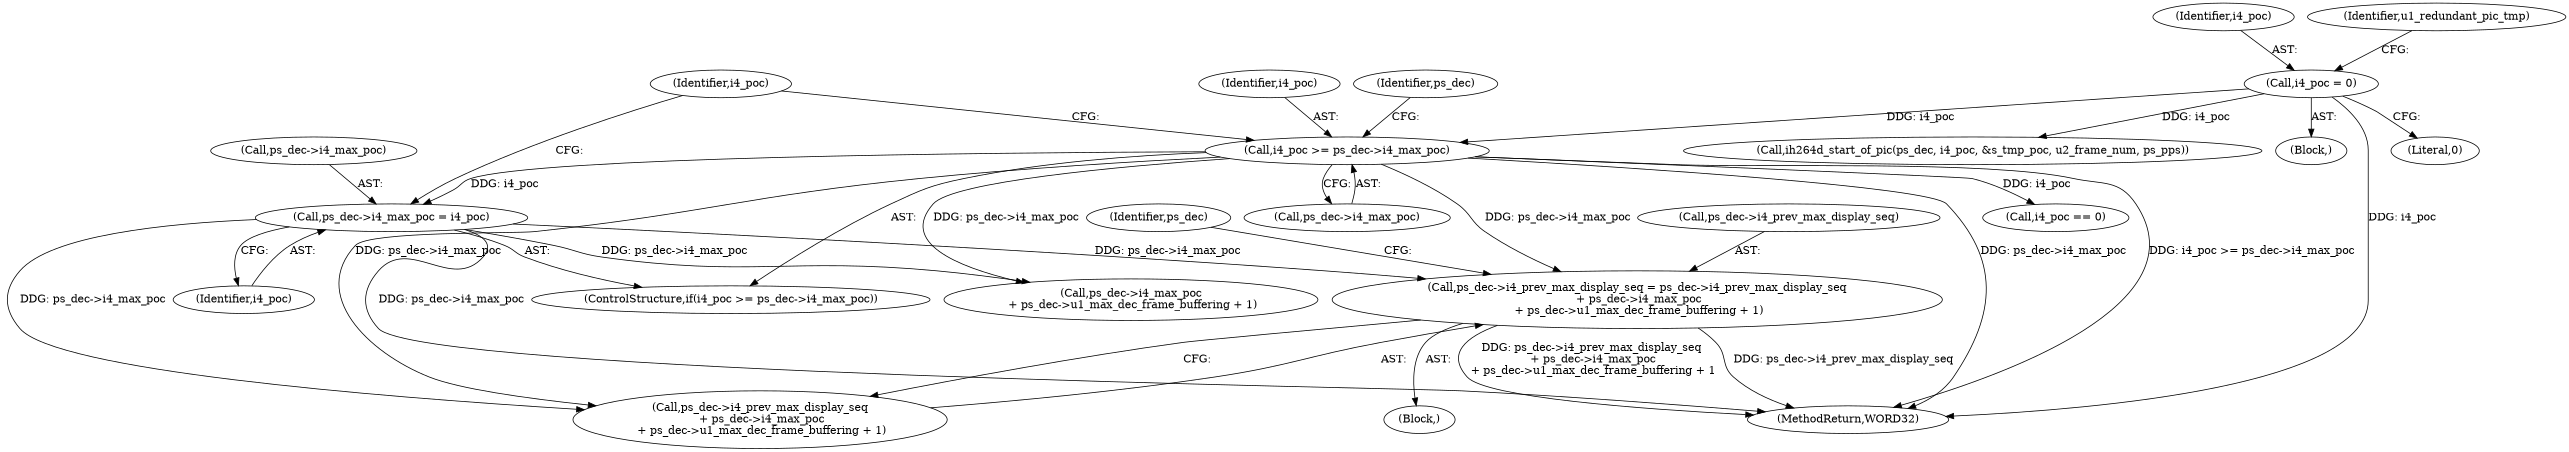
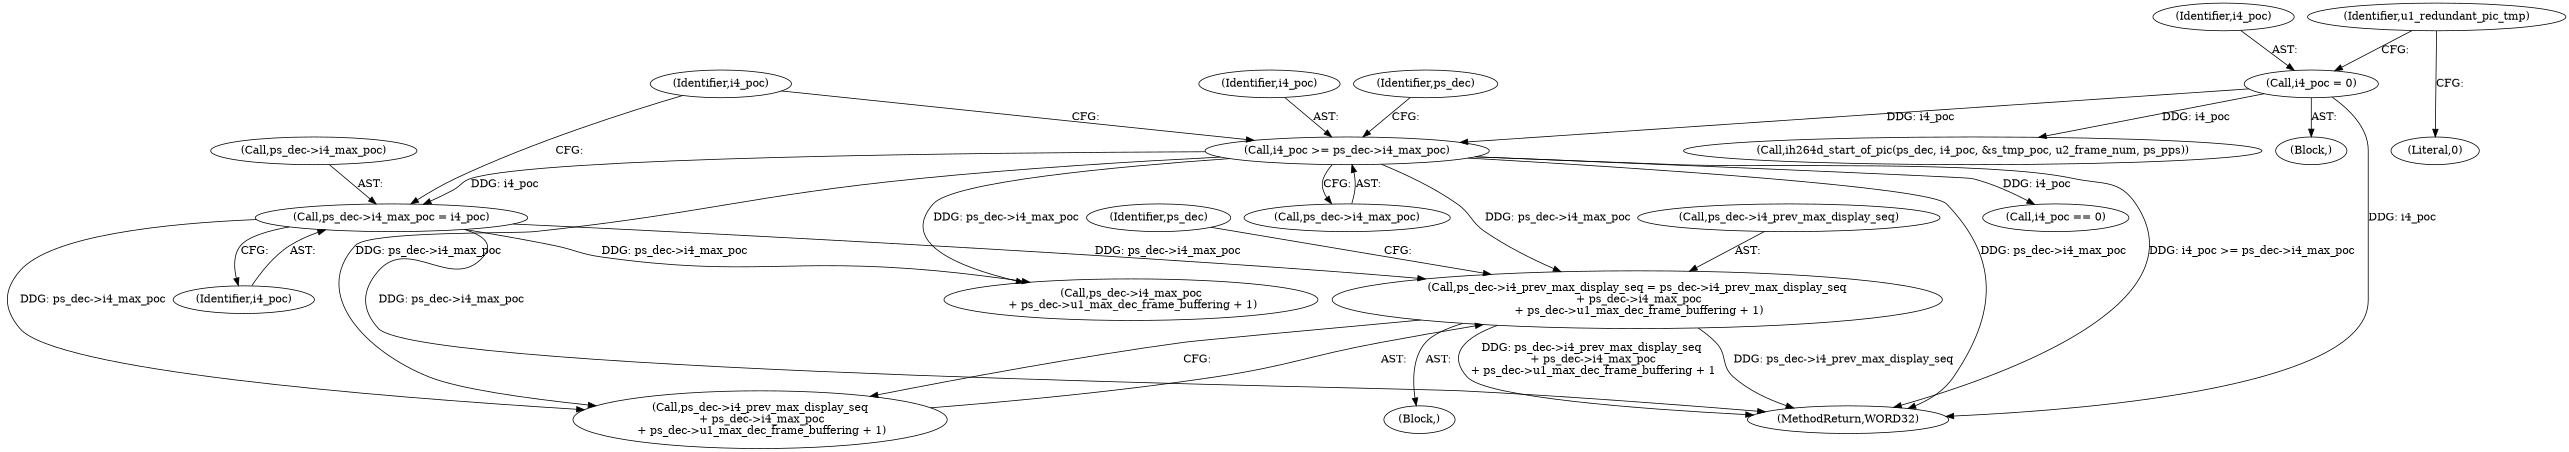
  digraph {
    n1 [label="(Call,ps_dec->i4_prev_max_display_seq = ps_dec->i4_prev_max_display_seq\n + ps_dec->i4_max_poc\n + ps_dec->u1_max_dec_frame_buffering + 1)"]
    n2 [label="(Block,)"]
    n3 [label="(MethodReturn,WORD32)"]
    n4 [label="(Call,ps_dec->i4_prev_max_display_seq\n + ps_dec->i4_max_poc\n + ps_dec->u1_max_dec_frame_buffering + 1)"]
    n5 [label="(Call,i4_poc >= ps_dec->i4_max_poc)"]
    n6 [label="(Call,ps_dec->i4_max_poc = i4_poc)"]
    n7 [label="(Call,ps_dec->i4_max_poc)"]
    n8 [label="(Call,i4_poc == 0)"]
    n9 [label="(Call,ps_dec->i4_max_poc\n + ps_dec->u1_max_dec_frame_buffering + 1)"]
-   n10 [label="(ControlStructure,if(i4_poc >= ps_dec->i4_max_poc))"]
    n11 [label="(Identifier,i4_poc)"]
    n12 [label="(Call,i4_poc = 0)"]
    n13 [label="(Call,ih264d_start_of_pic(ps_dec, i4_poc, &s_tmp_poc, u2_frame_num, ps_pps))"]
    n14 [label="(Literal,0)"]
    n15 [label="(Block,)"]
    n16 [label="(Identifier,i4_poc)"]
    n17 [label="(Identifier,u1_redundant_pic_tmp)"]
    n18 [label="(Call,ps_dec->i4_prev_max_display_seq)"]
    n19 [label="(Call,ps_dec->i4_max_poc)"]
    n20 [label="(Identifier,i4_poc)"]
    n21 [label="(Identifier,i4_poc)"]
    n22 [label="(Identifier,ps_dec)"]
    n23 [label="(Identifier,ps_dec)"]
    n1 -> n2 [label="AST: "]
    n1 -> n3 [label="DDG: ps_dec->i4_prev_max_display_seq\n + ps_dec->i4_max_poc\n + ps_dec->u1_max_dec_frame_buffering + 1"]
    n1 -> n3 [label="DDG: ps_dec->i4_prev_max_display_seq"]
    n1 -> n4 [label="CFG: "]
    n4 -> n1 [label="AST: "]
    n5 -> n1 [label="DDG: ps_dec->i4_max_poc"]
    n5 -> n3 [label="DDG: ps_dec->i4_max_poc"]
    n5 -> n3 [label="DDG: i4_poc >= ps_dec->i4_max_poc"]
    n5 -> n4 [label="DDG: ps_dec->i4_max_poc"]
    n5 -> n6 [label="DDG: i4_poc"]
    n5 -> n7 [label="CFG: "]
    n5 -> n8 [label="DDG: i4_poc"]
    n5 -> n9 [label="DDG: ps_dec->i4_max_poc"]
-   n5 -> n10 [label="AST: "]
    n6 -> n1 [label="DDG: ps_dec->i4_max_poc"]
    n6 -> n3 [label="DDG: ps_dec->i4_max_poc"]
    n6 -> n4 [label="DDG: ps_dec->i4_max_poc"]
    n6 -> n9 [label="DDG: ps_dec->i4_max_poc"]
-   n6 -> n10 [label="AST: "]
    n6 -> n11 [label="CFG: "]
    n7 -> n5 [label="AST: "]
    n11 -> n6 [label="AST: "]
    n12 -> n3 [label="DDG: i4_poc"]
    n12 -> n5 [label="DDG: i4_poc"]
    n12 -> n13 [label="DDG: i4_poc"]
-   n12 -> n14 [label="CFG: "]
+   n17 -> n14 [label="CFG: "]
    n12 -> n15 [label="AST: "]
    n16 -> n5 [label="AST: "]
    n17 -> n12 [label="CFG: "]
    n18 -> n1 [label="AST: "]
    n19 -> n6 [label="AST: "]
    n20 -> n5 [label="CFG: "]
    n20 -> n6 [label="CFG: "]
    n21 -> n12 [label="AST: "]
    n22 -> n1 [label="CFG: "]
    n23 -> n5 [label="CFG: "]
  }
